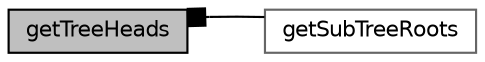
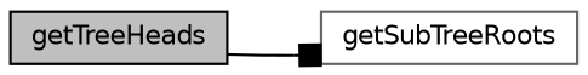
  digraph {
    rankdir=LR
    node [fontname=Helvetica fontsize=10 shape=record style=filled]
    n1 [color=black fillcolor=grey75 fontcolor=black height=0.2 label=getTreeHeads width=0.4]
    n2 [color=gray40 fillcolor=white height=0.2 label=getSubTreeRoots width=0.4]
-   n2 -> n1 [color=black fontname=Helvetica fontsize=10 labelfontname=Helvetica labelfontsize=10 style=solid arrowhead=box]
+   n1 -> n2 [color=black fontname=Helvetica fontsize=10 labelfontname=Helvetica labelfontsize=10 style=solid arrowhead=box]
  }
